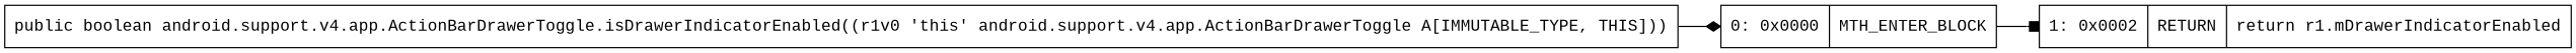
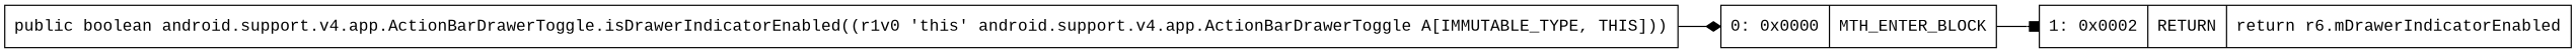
  digraph {
    rankdir=LR
    fontname="Liberation Mono"
    node [shape=record fontname="Liberation Mono"]
    edge [fontname="Liberation Mono"]
    n1 [label="{0\:\ 0x0000|MTH_ENTER_BLOCK\l}"]
-   n2 [label="{1\:\ 0x0002|RETURN\l|return r1.mDrawerIndicatorEnabled\l}"]
+   n2 [label="{1\:\ 0x0002|RETURN\l|return r6.mDrawerIndicatorEnabled\l}"]
    n3 [label="{public boolean android.support.v4.app.ActionBarDrawerToggle.isDrawerIndicatorEnabled((r1v0 'this' android.support.v4.app.ActionBarDrawerToggle A[IMMUTABLE_TYPE, THIS])) }"]
    n1 -> n2 [arrowhead=box]
    n3 -> n1 [arrowhead=diamond]
  }
